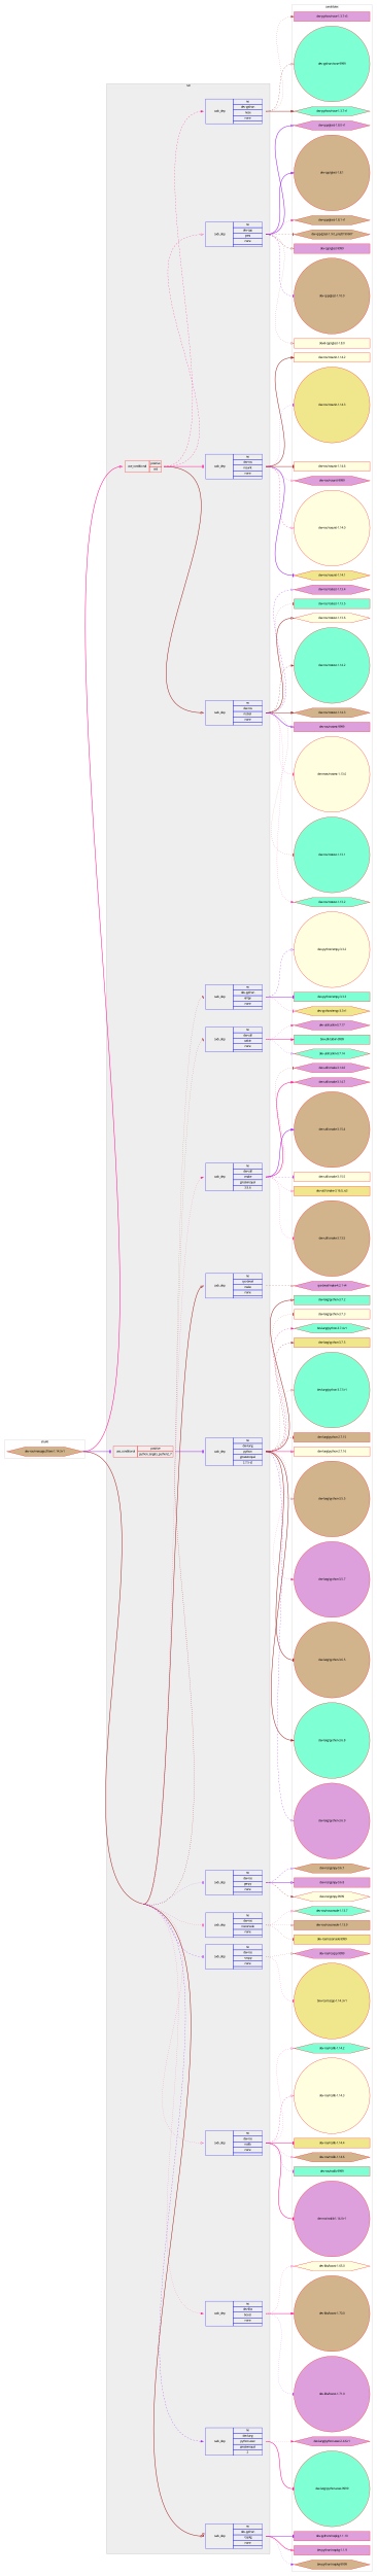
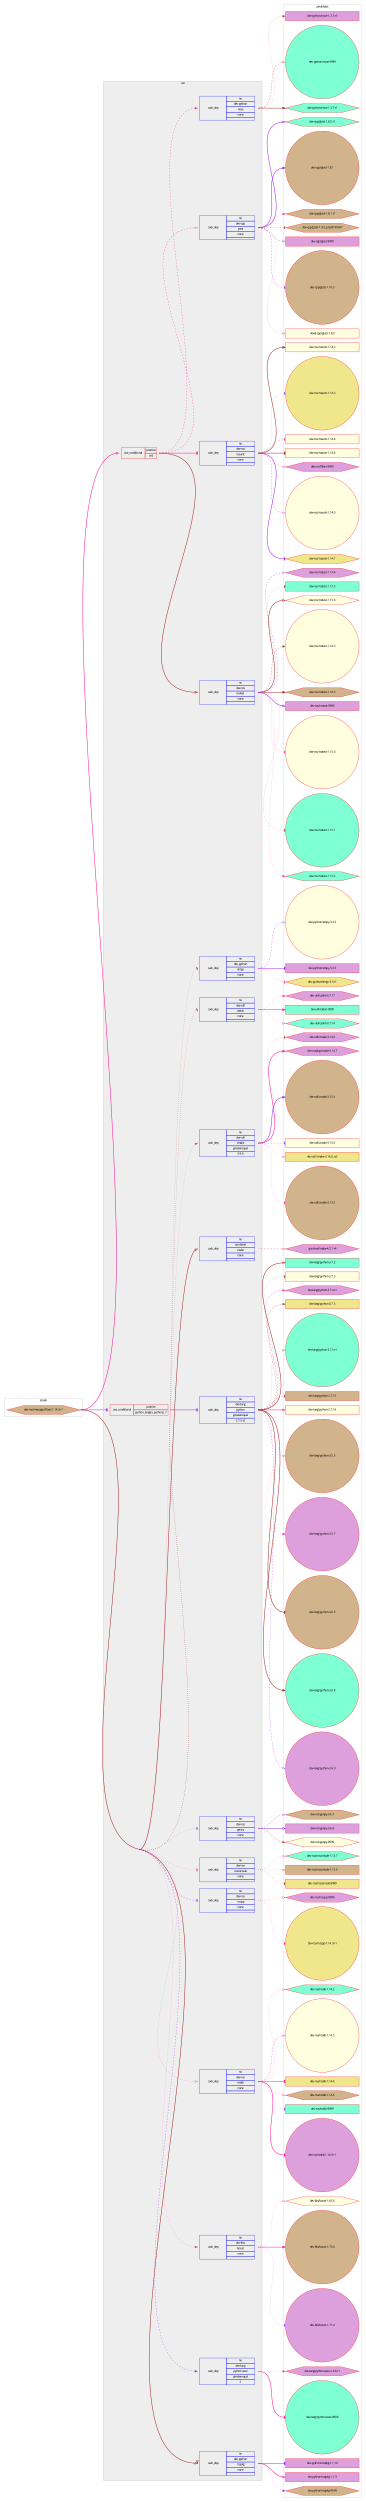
  digraph {
    compound=true
    concentrate=true
    fontname="Open Sans"
    fontsize=10
    newrank=true
    rankdir=LR
    ranksep=1.5
    node [color=red fillcolor=plum fontname="Open Sans" fontsize=10 shape=hexagon style=filled]
    edge [arrowhead=onormal color=deeppink fontname="Open Sans" headport=w style=dotted tailport=e weight=100]
    n1 [fillcolor=tan label="dev-ros/message_filters-1.14.3-r1" width=4]
    n2 [color=blue label=<<TABLE BORDER="0" CELLBORDER="1" CELLSPACING="0" CELLPADDING="4" WIDTH="220"><TR><TD ROWSPAN="6" CELLPADDING="30">pack_dep</TD></TR><TR><TD WIDTH="110">no</TD></TR><TR><TD>dev-ros</TD></TR><TR><TD>rostest</TD></TR><TR><TD>none</TD></TR><TR><TD></TD></TR></TABLE>> shape=none fillcolor="" style=""]
    n3 [color=blue label=<<TABLE BORDER="0" CELLBORDER="1" CELLSPACING="0" CELLPADDING="4" WIDTH="220"><TR><TD ROWSPAN="6" CELLPADDING="30">pack_dep</TD></TR><TR><TD WIDTH="110">no</TD></TR><TR><TD>dev-ros</TD></TR><TR><TD>rosunit</TD></TR><TR><TD>none</TD></TR><TR><TD></TD></TR></TABLE>> shape=none fillcolor="" style=""]
    n4 [color=blue label=<<TABLE BORDER="0" CELLBORDER="1" CELLSPACING="0" CELLPADDING="4" WIDTH="220"><TR><TD ROWSPAN="6" CELLPADDING="30">pack_dep</TD></TR><TR><TD WIDTH="110">no</TD></TR><TR><TD>dev-cpp</TD></TR><TR><TD>gtest</TD></TR><TR><TD>none</TD></TR><TR><TD></TD></TR></TABLE>> shape=none fillcolor="" style=""]
    n5 [color=blue label=<<TABLE BORDER="0" CELLBORDER="1" CELLSPACING="0" CELLPADDING="4" WIDTH="220"><TR><TD ROWSPAN="6" CELLPADDING="30">pack_dep</TD></TR><TR><TD WIDTH="110">no</TD></TR><TR><TD>dev-python</TD></TR><TR><TD>nose</TD></TR><TR><TD>none</TD></TR><TR><TD></TD></TR></TABLE>> shape=none fillcolor="" style=""]
    n6 [label=<<TABLE BORDER="0" CELLBORDER="1" CELLSPACING="0" CELLPADDING="4"><TR><TD ROWSPAN="3" CELLPADDING="10">use_conditional</TD></TR><TR><TD>positive</TD></TR><TR><TD>test</TD></TR></TABLE>> shape=none fillcolor="" style=""]
    n7 [color=blue label=<<TABLE BORDER="0" CELLBORDER="1" CELLSPACING="0" CELLPADDING="4" WIDTH="220"><TR><TD ROWSPAN="6" CELLPADDING="30">pack_dep</TD></TR><TR><TD WIDTH="110">no</TD></TR><TR><TD>dev-python</TD></TR><TR><TD>empy</TD></TR><TR><TD>none</TD></TR><TR><TD></TD></TR></TABLE>> shape=none fillcolor="" style=""]
    n8 [color=blue label=<<TABLE BORDER="0" CELLBORDER="1" CELLSPACING="0" CELLPADDING="4" WIDTH="220"><TR><TD ROWSPAN="6" CELLPADDING="30">pack_dep</TD></TR><TR><TD WIDTH="110">no</TD></TR><TR><TD>dev-util</TD></TR><TR><TD>catkin</TD></TR><TR><TD>none</TD></TR><TR><TD></TD></TR></TABLE>> shape=none fillcolor="" style=""]
    n9 [color=blue label=<<TABLE BORDER="0" CELLBORDER="1" CELLSPACING="0" CELLPADDING="4" WIDTH="220"><TR><TD ROWSPAN="6" CELLPADDING="30">pack_dep</TD></TR><TR><TD WIDTH="110">no</TD></TR><TR><TD>dev-util</TD></TR><TR><TD>cmake</TD></TR><TR><TD>greaterequal</TD></TR><TR><TD>3.9.6</TD></TR></TABLE>> shape=none fillcolor="" style=""]
    n10 [color=blue label=<<TABLE BORDER="0" CELLBORDER="1" CELLSPACING="0" CELLPADDING="4" WIDTH="220"><TR><TD ROWSPAN="6" CELLPADDING="30">pack_dep</TD></TR><TR><TD WIDTH="110">no</TD></TR><TR><TD>sys-devel</TD></TR><TR><TD>make</TD></TR><TR><TD>none</TD></TR><TR><TD></TD></TR></TABLE>> shape=none fillcolor="" style=""]
    n11 [color=blue label=<<TABLE BORDER="0" CELLBORDER="1" CELLSPACING="0" CELLPADDING="4" WIDTH="220"><TR><TD ROWSPAN="6" CELLPADDING="30">pack_dep</TD></TR><TR><TD WIDTH="110">no</TD></TR><TR><TD>dev-libs</TD></TR><TR><TD>boost</TD></TR><TR><TD>none</TD></TR><TR><TD></TD></TR></TABLE>> shape=none fillcolor="" style=""]
    n12 [color=blue label=<<TABLE BORDER="0" CELLBORDER="1" CELLSPACING="0" CELLPADDING="4" WIDTH="220"><TR><TD ROWSPAN="6" CELLPADDING="30">pack_dep</TD></TR><TR><TD WIDTH="110">no</TD></TR><TR><TD>dev-lang</TD></TR><TR><TD>python</TD></TR><TR><TD>greaterequal</TD></TR><TR><TD>2.7.5-r2</TD></TR></TABLE>> shape=none fillcolor="" style=""]
    n13 [label=<<TABLE BORDER="0" CELLBORDER="1" CELLSPACING="0" CELLPADDING="4"><TR><TD ROWSPAN="3" CELLPADDING="10">use_conditional</TD></TR><TR><TD>positive</TD></TR><TR><TD>python_targets_python2_7</TD></TR></TABLE>> shape=none fillcolor="" style=""]
    n14 [color=blue label=<<TABLE BORDER="0" CELLBORDER="1" CELLSPACING="0" CELLPADDING="4" WIDTH="220"><TR><TD ROWSPAN="6" CELLPADDING="30">pack_dep</TD></TR><TR><TD WIDTH="110">no</TD></TR><TR><TD>dev-lang</TD></TR><TR><TD>python-exec</TD></TR><TR><TD>greaterequal</TD></TR><TR><TD>2</TD></TR></TABLE>> shape=none fillcolor="" style=""]
    n15 [color=blue label=<<TABLE BORDER="0" CELLBORDER="1" CELLSPACING="0" CELLPADDING="4" WIDTH="220"><TR><TD ROWSPAN="6" CELLPADDING="30">pack_dep</TD></TR><TR><TD WIDTH="110">no</TD></TR><TR><TD>dev-python</TD></TR><TR><TD>rospkg</TD></TR><TR><TD>none</TD></TR><TR><TD></TD></TR></TABLE>> shape=none fillcolor="" style=""]
    n16 [color=blue label=<<TABLE BORDER="0" CELLBORDER="1" CELLSPACING="0" CELLPADDING="4" WIDTH="220"><TR><TD ROWSPAN="6" CELLPADDING="30">pack_dep</TD></TR><TR><TD WIDTH="110">no</TD></TR><TR><TD>dev-ros</TD></TR><TR><TD>genpy</TD></TR><TR><TD>none</TD></TR><TR><TD></TD></TR></TABLE>> shape=none fillcolor="" style=""]
    n17 [color=blue label=<<TABLE BORDER="0" CELLBORDER="1" CELLSPACING="0" CELLPADDING="4" WIDTH="220"><TR><TD ROWSPAN="6" CELLPADDING="30">pack_dep</TD></TR><TR><TD WIDTH="110">no</TD></TR><TR><TD>dev-ros</TD></TR><TR><TD>rosconsole</TD></TR><TR><TD>none</TD></TR><TR><TD></TD></TR></TABLE>> shape=none fillcolor="" style=""]
    n18 [color=blue label=<<TABLE BORDER="0" CELLBORDER="1" CELLSPACING="0" CELLPADDING="4" WIDTH="220"><TR><TD ROWSPAN="6" CELLPADDING="30">pack_dep</TD></TR><TR><TD WIDTH="110">no</TD></TR><TR><TD>dev-ros</TD></TR><TR><TD>roscpp</TD></TR><TR><TD>none</TD></TR><TR><TD></TD></TR></TABLE>> shape=none fillcolor="" style=""]
    n19 [color=blue label=<<TABLE BORDER="0" CELLBORDER="1" CELLSPACING="0" CELLPADDING="4" WIDTH="220"><TR><TD ROWSPAN="6" CELLPADDING="30">pack_dep</TD></TR><TR><TD WIDTH="110">no</TD></TR><TR><TD>dev-ros</TD></TR><TR><TD>roslib</TD></TR><TR><TD>none</TD></TR><TR><TD></TD></TR></TABLE>> shape=none fillcolor="" style=""]
-   n20 [fillcolor=lightyellow label="dev-exec/rostest-1.13.0" shape=circle width=4]
+   n20 [fillcolor=lightyellow label="dev-ros/rostest-1.13.0" shape=circle width=4]
    n21 [fillcolor=aquamarine label="dev-ros/rostest-1.13.1" shape=circle width=4]
    n22 [fillcolor=aquamarine label="dev-ros/rostest-1.13.2" width=4]
    n23 [label="dev-ros/rostest-1.13.4" width=4]
    n24 [fillcolor=aquamarine label="dev-ros/rostest-1.13.5" shape=box width=4]
    n25 [fillcolor=lightyellow label="dev-ros/rostest-1.13.6" width=4]
-   n26 [fillcolor=aquamarine label="dev-ros/rostest-1.14.2" shape=circle width=4]
+   n26 [fillcolor=lightyellow label="dev-ros/rostest-1.14.2" shape=circle width=4]
    n27 [fillcolor=tan label="dev-ros/rostest-1.14.3" width=4]
    n28 [label="dev-ros/rostest-9999" shape=box width=4]
    n29 [fillcolor=lightyellow label="dev-ros/rosunit-1.14.0" shape=circle width=4]
    n30 [fillcolor=khaki label="dev-ros/rosunit-1.14.1" width=4]
    n31 [fillcolor=lightyellow label="dev-ros/rosunit-1.14.2" shape=box width=4]
    n32 [fillcolor=khaki label="dev-ros/rosunit-1.14.3" shape=circle width=4]
+   n33 [fillcolor=lightyellow label="dev-ros/rosunit-1.14.4" shape=box width=4]
    n34 [fillcolor=lightyellow label="dev-ros/rosunit-1.14.6" shape=box width=4]
-   n35 [label="dev-ros/rosunit-9999" width=4]
+   n35 [label="dev-ros/filters-9999" width=4]
    n36 [fillcolor=tan label="dev-cpp/gtest-1.10.0" shape=circle width=4]
    n37 [fillcolor=lightyellow label="devel-cpp/gtest-1.8.0" shape=box width=4]
-   n38 [label="dev-cpp/gtest-1.8.0-r1" width=4]
+   n38 [fillcolor=aquamarine label="dev-cpp/gtest-1.8.0-r1" width=4]
    n39 [fillcolor=tan label="dev-cpp/gtest-1.8.1" shape=circle width=4]
    n40 [fillcolor=tan label="dev-cpp/gtest-1.8.1-r1" width=4]
    n41 [fillcolor=tan label="dev-cpp/gtest-1.9.0_pre20190607" width=4]
    n42 [label="dev-cpp/gtest-9999" shape=box width=4]
    n43 [fillcolor=aquamarine label="dev-python/nose-1.3.7-r1" width=4]
    n44 [label="dev-python/nose-1.3.7-r3" shape=box width=4]
    n45 [fillcolor=aquamarine label="dev-python/nose-9999" shape=circle width=4]
    n46 [fillcolor=khaki label="dev-python/empy-3.3-r1" width=4]
    n47 [fillcolor=lightyellow label="dev-python/empy-3.3.2" shape=circle width=4]
-   n48 [fillcolor=aquamarine label="dev-python/empy-3.3.3" shape=box width=4]
+   n48 [label="dev-python/empy-3.3.3" shape=box width=4]
    n49 [fillcolor=aquamarine label="dev-util/catkin-0.7.14" width=4]
    n50 [label="dev-util/catkin-0.7.17" width=4]
    n51 [fillcolor=aquamarine label="dev-util/catkin-9999" shape=box width=4]
    n52 [fillcolor=tan label="dev-util/cmake-3.13.5" shape=circle width=4]
    n53 [label="dev-util/cmake-3.14.6" width=4]
-   n54 [label="dev-util/cmake-3.14.7" width=4]
+   n54 [label="dev-rospkg/cmake-3.14.7" width=4]
    n55 [fillcolor=tan label="dev-util/cmake-3.15.4" shape=circle width=4]
    n56 [fillcolor=lightyellow label="dev-util/cmake-3.15.5" shape=box width=4]
    n57 [fillcolor=khaki label="dev-util/cmake-3.16.0_rc3" shape=box width=4]
    n58 [label="sys-devel/make-4.2.1-r4" width=4]
    n59 [fillcolor=tan label="dev-lang/python-2.7.15" shape=box width=4]
    n60 [fillcolor=lightyellow label="dev-lang/python-2.7.16" shape=box width=4]
    n61 [fillcolor=tan label="dev-lang/python-3.5.5" shape=circle width=4]
    n62 [label="dev-lang/python-3.5.7" shape=circle width=4]
    n63 [fillcolor=tan label="dev-lang/python-3.6.5" shape=circle width=4]
    n64 [fillcolor=aquamarine label="dev-lang/python-3.6.8" shape=circle width=4]
    n65 [label="dev-lang/python-3.6.9" shape=circle width=4]
    n66 [fillcolor=aquamarine label="dev-lang/python-3.7.2" shape=box width=4]
    n67 [fillcolor=lightyellow label="dev-lang/python-3.7.3" shape=box width=4]
-   n68 [fillcolor=aquamarine label="dev-lang/python-3.7.4-r1" width=4]
+   n68 [label="dev-lang/python-3.7.4-r1" width=4]
    n69 [fillcolor=khaki label="dev-lang/python-3.7.5" shape=box width=4]
    n70 [fillcolor=aquamarine label="dev-lang/python-3.7.5-r1" shape=circle width=4]
    n71 [label="dev-lang/python-exec-2.4.6-r1" width=4]
    n72 [fillcolor=aquamarine label="dev-lang/python-exec-9999" shape=circle width=4]
    n73 [fillcolor=lightyellow label="dev-libs/boost-1.65.0" width=4]
    n74 [fillcolor=tan label="dev-libs/boost-1.70.0" shape=circle width=4]
    n75 [label="dev-libs/boost-1.71.0" shape=circle width=4]
    n76 [fillcolor=aquamarine label="dev-ros/rosconsole-1.13.7" width=4]
    n77 [fillcolor=tan label="dev-ros/rosconsole-1.13.9" shape=box width=4]
    n78 [fillcolor=khaki label="dev-ros/rosconsole-9999" shape=box width=4]
    n79 [label="dev-python/rospkg-1.1.10" shape=box width=4]
    n80 [label="dev-python/rospkg-1.1.9" shape=box width=4]
    n81 [fillcolor=tan label="dev-python/rospkg-9999" width=4]
    n82 [fillcolor=tan label="dev-ros/genpy-0.6.7" width=4]
    n83 [label="dev-ros/genpy-0.6.8" shape=box width=4]
    n84 [fillcolor=lightyellow label="dev-ros/genpy-9999" width=4]
    n85 [fillcolor=khaki label="dev-ros/roscpp-1.14.3-r1" shape=circle width=4]
    n86 [label="dev-ros/roscpp-9999" width=4]
    n87 [label="dev-ros/roslib-1.14.0-r1" shape=circle width=4]
    n88 [fillcolor=aquamarine label="dev-ros/roslib-1.14.2" width=4]
    n89 [fillcolor=lightyellow label="dev-ros/roslib-1.14.3" shape=circle width=4]
    n90 [fillcolor=khaki label="dev-ros/roslib-1.14.4" shape=box width=4]
    n91 [fillcolor=tan label="dev-ros/roslib-1.14.6" width=4]
    n92 [fillcolor=aquamarine label="dev-ros/roslib-9999" shape=box width=4]
    subgraph cluster_1 {
      color=gray
      label=<<i>dependencies</i>>
      subgraph cluster_2 {
        color=gray
        fillcolor="#eeeeee"
        label=<<i>compile</i>>
        style=filled
        subgraph sub_3 {
          color=gray
          fillcolor="#eeeeee"
          label=<<i>compile</i>>
          style=filled
          n6
          subgraph sub_4 {
            color=gray
            fillcolor="#eeeeee"
            label=<<i>compile</i>>
            style=filled
            n2
          }
          subgraph sub_5 {
            color=gray
            fillcolor="#eeeeee"
            label=<<i>compile</i>>
            style=filled
            n3
          }
          subgraph sub_6 {
            color=gray
            fillcolor="#eeeeee"
            label=<<i>compile</i>>
            style=filled
            n4
          }
          subgraph sub_7 {
            color=gray
            fillcolor="#eeeeee"
            label=<<i>compile</i>>
            style=filled
            n5
          }
        }
        subgraph sub_8 {
          color=gray
          fillcolor="#eeeeee"
          label=<<i>compile</i>>
          style=filled
          n7
        }
        subgraph sub_9 {
          color=gray
          fillcolor="#eeeeee"
          label=<<i>compile</i>>
          style=filled
          n8
        }
        subgraph sub_10 {
          color=gray
          fillcolor="#eeeeee"
          label=<<i>compile</i>>
          style=filled
          n9
        }
        subgraph sub_11 {
          color=gray
          fillcolor="#eeeeee"
          label=<<i>compile</i>>
          style=filled
          n10
        }
      }
      subgraph cluster_12 {
        color=gray
        fillcolor="#eeeeee"
        label=<<i>compile and run</i>>
        style=filled
        subgraph sub_13 {
          color=gray
          fillcolor="#eeeeee"
          label=<<i>compile and run</i>>
          style=filled
          n11
        }
        subgraph sub_14 {
          color=gray
          fillcolor="#eeeeee"
          label=<<i>compile and run</i>>
          style=filled
          n13
          subgraph sub_15 {
            color=gray
            fillcolor="#eeeeee"
            label=<<i>compile and run</i>>
            style=filled
            n12
          }
        }
        subgraph sub_16 {
          color=gray
          fillcolor="#eeeeee"
          label=<<i>compile and run</i>>
          style=filled
          n14
        }
        subgraph sub_17 {
          color=gray
          fillcolor="#eeeeee"
          label=<<i>compile and run</i>>
          style=filled
          n15
        }
        subgraph sub_18 {
          color=gray
          fillcolor="#eeeeee"
          label=<<i>compile and run</i>>
          style=filled
          n16
        }
        subgraph sub_19 {
          color=gray
          fillcolor="#eeeeee"
          label=<<i>compile and run</i>>
          style=filled
          n17
        }
        subgraph sub_20 {
          color=gray
          fillcolor="#eeeeee"
          label=<<i>compile and run</i>>
          style=filled
          n18
        }
        subgraph sub_21 {
          color=gray
          fillcolor="#eeeeee"
          label=<<i>compile and run</i>>
          style=filled
          n19
        }
      }
      subgraph cluster_22 {
        color=gray
        fillcolor="#eeeeee"
        label=<<i>run</i>>
        style=filled
      }
    }
    subgraph cluster_23 {
      color=gray
      label=<<i>ebuild</i>>
      rank=same
      n1
    }
    subgraph cluster_24 {
      color=gray
      label=<<i>candidates</i>>
      rank=same
      subgraph sub_25 {
        color=black
        label=<<i>candidates</i>>
        nodesep=1
        rank=same
        n20
        n21
        n22
        n23
        n24
        n25
        n26
        n27
        n28
      }
      subgraph sub_26 {
        color=black
        label=<<i>candidates</i>>
        nodesep=1
        rank=same
        n29
        n30
        n31
        n32
+       n33
        n34
        n35
      }
      subgraph sub_27 {
        color=black
        label=<<i>candidates</i>>
        nodesep=1
        rank=same
        n36
        n37
        n38
        n39
        n40
        n41
        n42
      }
      subgraph sub_28 {
        color=black
        label=<<i>candidates</i>>
        nodesep=1
        rank=same
        n43
        n44
        n45
      }
      subgraph sub_29 {
        color=black
        label=<<i>candidates</i>>
        nodesep=1
        rank=same
        n46
        n47
        n48
      }
      subgraph sub_30 {
        color=black
        label=<<i>candidates</i>>
        nodesep=1
        rank=same
        n49
        n50
        n51
      }
      subgraph sub_31 {
        color=black
        label=<<i>candidates</i>>
        nodesep=1
        rank=same
        n52
        n53
        n54
        n55
        n56
        n57
      }
      subgraph sub_32 {
        color=black
        label=<<i>candidates</i>>
        nodesep=1
        rank=same
        n58
      }
      subgraph sub_33 {
        color=black
        label=<<i>candidates</i>>
        nodesep=1
        rank=same
        n59
        n60
        n61
        n62
        n63
        n64
        n65
        n66
        n67
        n68
        n69
        n70
      }
      subgraph sub_34 {
        color=black
        label=<<i>candidates</i>>
        nodesep=1
        rank=same
        n71
        n72
      }
      subgraph sub_35 {
        color=black
        label=<<i>candidates</i>>
        nodesep=1
        rank=same
        n73
        n74
        n75
      }
      subgraph sub_36 {
        color=black
        label=<<i>candidates</i>>
        nodesep=1
        rank=same
        n76
        n77
        n78
      }
      subgraph sub_37 {
        color=black
        label=<<i>candidates</i>>
        nodesep=1
        rank=same
        n79
        n80
        n81
      }
      subgraph sub_38 {
        color=black
        label=<<i>candidates</i>>
        nodesep=1
        rank=same
        n82
        n83
        n84
      }
      subgraph sub_39 {
        color=black
        label=<<i>candidates</i>>
        nodesep=1
        rank=same
        n85
        n86
      }
      subgraph sub_40 {
        color=black
        label=<<i>candidates</i>>
        nodesep=1
        rank=same
        n87
        n88
        n89
        n90
        n91
        n92
      }
    }
    n1 -> n6 [style=bold weight=20]
    n1 -> n7 [arrowhead=tee color=brown weight=20]
    n1 -> n8 [arrowhead=tee color=brown weight=20]
    n1 -> n9 [arrowhead=normal weight=20]
    n1 -> n10 [color=brown style=bold weight=20]
    n1 -> n11 [arrowhead=normal weight=20]
    n1 -> n13 [arrowhead=tee color=purple style=bold weight=20]
    n1 -> n14 [arrowhead=normal color=purple style=dashed weight=20]
    n1 -> n15 [color=brown style=bold weight=20]
    n1 -> n16 [arrowhead=tee color=purple weight=20]
    n1 -> n17 [arrowhead=tee weight=20]
    n1 -> n18 [arrowhead=tee color=purple style=dashed weight=20]
    n1 -> n19 [weight=20]
    n2 -> n20 [arrowhead=tee]
    n2 -> n21 [arrowhead=tee color=brown]
    n2 -> n22 [arrowhead=normal]
    n2 -> n23 [color=purple style=dashed]
    n2 -> n24 [arrowhead=tee color=brown]
    n2 -> n25 [color=brown style=bold]
    n2 -> n26 [arrowhead=normal color=brown style=dashed]
    n2 -> n27 [arrowhead=normal color=brown style=bold]
    n2 -> n28 [color=purple style=bold]
    n3 -> n29 [style=dashed]
    n3 -> n30 [arrowhead=tee color=purple style=bold]
    n3 -> n31 [arrowhead=normal color=brown style=bold]
    n3 -> n32 [arrowhead=tee color=purple]
+   n3 -> n33 [arrowhead=tee style=dashed]
    n3 -> n34 [arrowhead=tee color=brown style=bold]
    n3 -> n35
    n4 -> n36 [arrowhead=tee color=purple style=dashed]
    n4 -> n37 [color=brown]
    n4 -> n38 [color=purple style=bold]
    n4 -> n39 [arrowhead=normal color=purple style=bold]
    n4 -> n40 [arrowhead=normal]
    n4 -> n41 [arrowhead=tee color=brown style=dashed]
    n4 -> n42 [color=brown style=dashed]
    n5 -> n43 [arrowhead=normal color=brown style=bold]
    n5 -> n44 [arrowhead=normal color=brown]
    n5 -> n45 [color=brown style=dashed]
    n6 -> n2 [color=brown style=bold weight=20]
    n6 -> n3 [arrowhead=tee style=bold weight=20]
    n6 -> n4 [style=dashed weight=20]
    n6 -> n5 [arrowhead=normal style=dashed weight=20]
    n7 -> n46 [arrowhead=tee]
    n7 -> n47 [color=purple style=dashed]
    n7 -> n48 [arrowhead=tee color=purple style=bold]
    n8 -> n49 [color=purple]
    n8 -> n50 [arrowhead=normal]
    n8 -> n51 [arrowhead=normal style=bold]
    n9 -> n52 [arrowhead=tee]
    n9 -> n53 [arrowhead=tee color=brown]
    n9 -> n54 [arrowhead=normal style=bold]
    n9 -> n55 [arrowhead=normal color=purple style=bold]
    n9 -> n56 [arrowhead=tee color=purple style=dashed]
    n9 -> n57
    n10 -> n58 [color=brown style=dashed]
    n11 -> n73
    n11 -> n74 [arrowhead=normal style=bold]
    n11 -> n75 [arrowhead=tee color=purple]
    n12 -> n59 [arrowhead=tee color=brown style=dashed]
    n12 -> n60 [style=bold]
    n12 -> n61 [color=brown]
    n12 -> n62 [arrowhead=normal]
    n12 -> n63 [arrowhead=tee color=brown style=bold]
    n12 -> n64 [arrowhead=normal color=brown style=bold]
    n12 -> n65 [color=purple style=dashed]
    n12 -> n66 [color=brown style=bold]
    n12 -> n67 [arrowhead=tee color=brown]
    n12 -> n68 [arrowhead=normal style=dashed]
    n12 -> n69 [arrowhead=normal color=brown style=dashed]
    n12 -> n70 [color=brown]
    n13 -> n12 [arrowhead=tee color=purple style=bold weight=20]
    n14 -> n71 [arrowhead=normal]
    n14 -> n72 [arrowhead=tee style=bold]
    n15 -> n79 [arrowhead=tee color=purple style=bold]
    n15 -> n80 [style=bold]
    n15 -> n81 [arrowhead=normal color=purple]
    n16 -> n82 [color=purple style=dashed]
    n16 -> n83 [color=purple style=bold]
    n16 -> n84 [arrowhead=normal color=brown style=dashed]
    n17 -> n76
    n17 -> n77 [color=brown]
    n17 -> n78 [arrowhead=tee color=brown]
    n18 -> n85 [arrowhead=tee]
    n18 -> n86 [color=brown]
    n19 -> n87 [arrowhead=tee style=bold]
    n19 -> n88
    n19 -> n89 [style=dashed]
    n19 -> n90 [arrowhead=tee style=bold]
    n19 -> n91
    n19 -> n92 [arrowhead=tee color=purple]
  }
